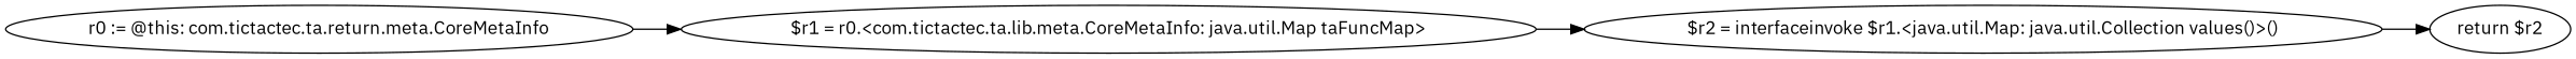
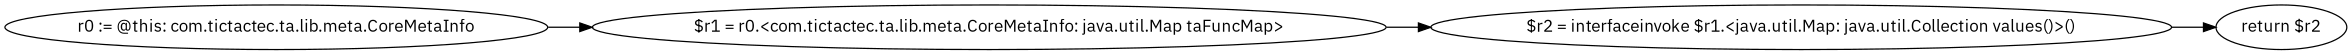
  digraph {
    rankdir=LR
    fontname="IBM Plex Sans"
    node [fontname="IBM Plex Sans"]
    edge [fontname="IBM Plex Sans"]
-   "r0 := @this: com.tictactec.ta.lib.meta.CoreMetaInfo" [label="r0 := @this: com.tictactec.ta.return.meta.CoreMetaInfo"]
+   "r0 := @this: com.tictactec.ta.lib.meta.CoreMetaInfo"
    "$r1 = r0.<com.tictactec.ta.lib.meta.CoreMetaInfo: java.util.Map taFuncMap>"
    "$r2 = interfaceinvoke $r1.<java.util.Map: java.util.Collection values()>()"
    "return $r2"
    "r0 := @this: com.tictactec.ta.lib.meta.CoreMetaInfo" -> "$r1 = r0.<com.tictactec.ta.lib.meta.CoreMetaInfo: java.util.Map taFuncMap>"
    "$r1 = r0.<com.tictactec.ta.lib.meta.CoreMetaInfo: java.util.Map taFuncMap>" -> "$r2 = interfaceinvoke $r1.<java.util.Map: java.util.Collection values()>()"
    "$r2 = interfaceinvoke $r1.<java.util.Map: java.util.Collection values()>()" -> "return $r2"
  }
